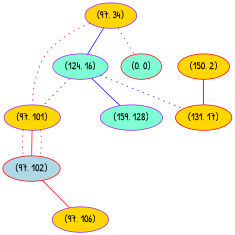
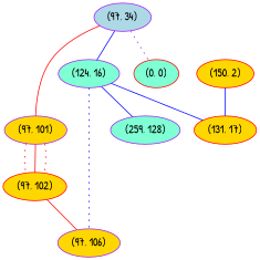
  graph {
    fontname="Patrick Hand"
    node [color=purple fillcolor=gold fontname="Patrick Hand" style=filled]
    edge [color=blue fontname="Patrick Hand" style=solid weight=3]
-   "(97, 34)"
+   "(97, 34)" [fillcolor=lightblue]
    "(124, 16)" [fillcolor=aquamarine]
    "(97, 101)"
    "(0, 0)" [color=red fillcolor=aquamarine]
    "(131, 17)" [color=red]
    "(97, 106)"
-   "(159, 128)" [fillcolor=aquamarine]
-   "(97, 102)" [color=red fillcolor=lightblue]
+   "(159, 128)" [fillcolor=aquamarine label="(259, 128)"]
+   "(97, 102)" [color=red]
    "(150, 2)" [color=red]
    "(97, 34)" -- "(124, 16)"
-   "(97, 34)" -- "(97, 101)" [color=red style=dotted weight=1]
+   "(97, 34)" -- "(97, 101)" [color=red weight=1]
    "(97, 34)" -- "(0, 0)" [color=purple style=dotted weight=4]
-   "(124, 16)" -- "(131, 17)" [style=dotted]
-   "(124, 16)" -- "(97, 101)" [style=dotted]
+   "(124, 16)" -- "(131, 17)"
+   "(124, 16)" -- "(97, 106)" [style=dotted]
    "(124, 16)" -- "(159, 128)"
    "(97, 101)" -- "(97, 102)" [color=red style=dotted weight=1]
    "(97, 101)" -- "(97, 102)" [color=red weight=1]
    "(97, 101)" -- "(97, 102)" [color=red style=dotted weight=1]
    "(97, 102)" -- "(97, 106)" [color=red weight=1]
    "(150, 2)" -- "(131, 17)"
  }
